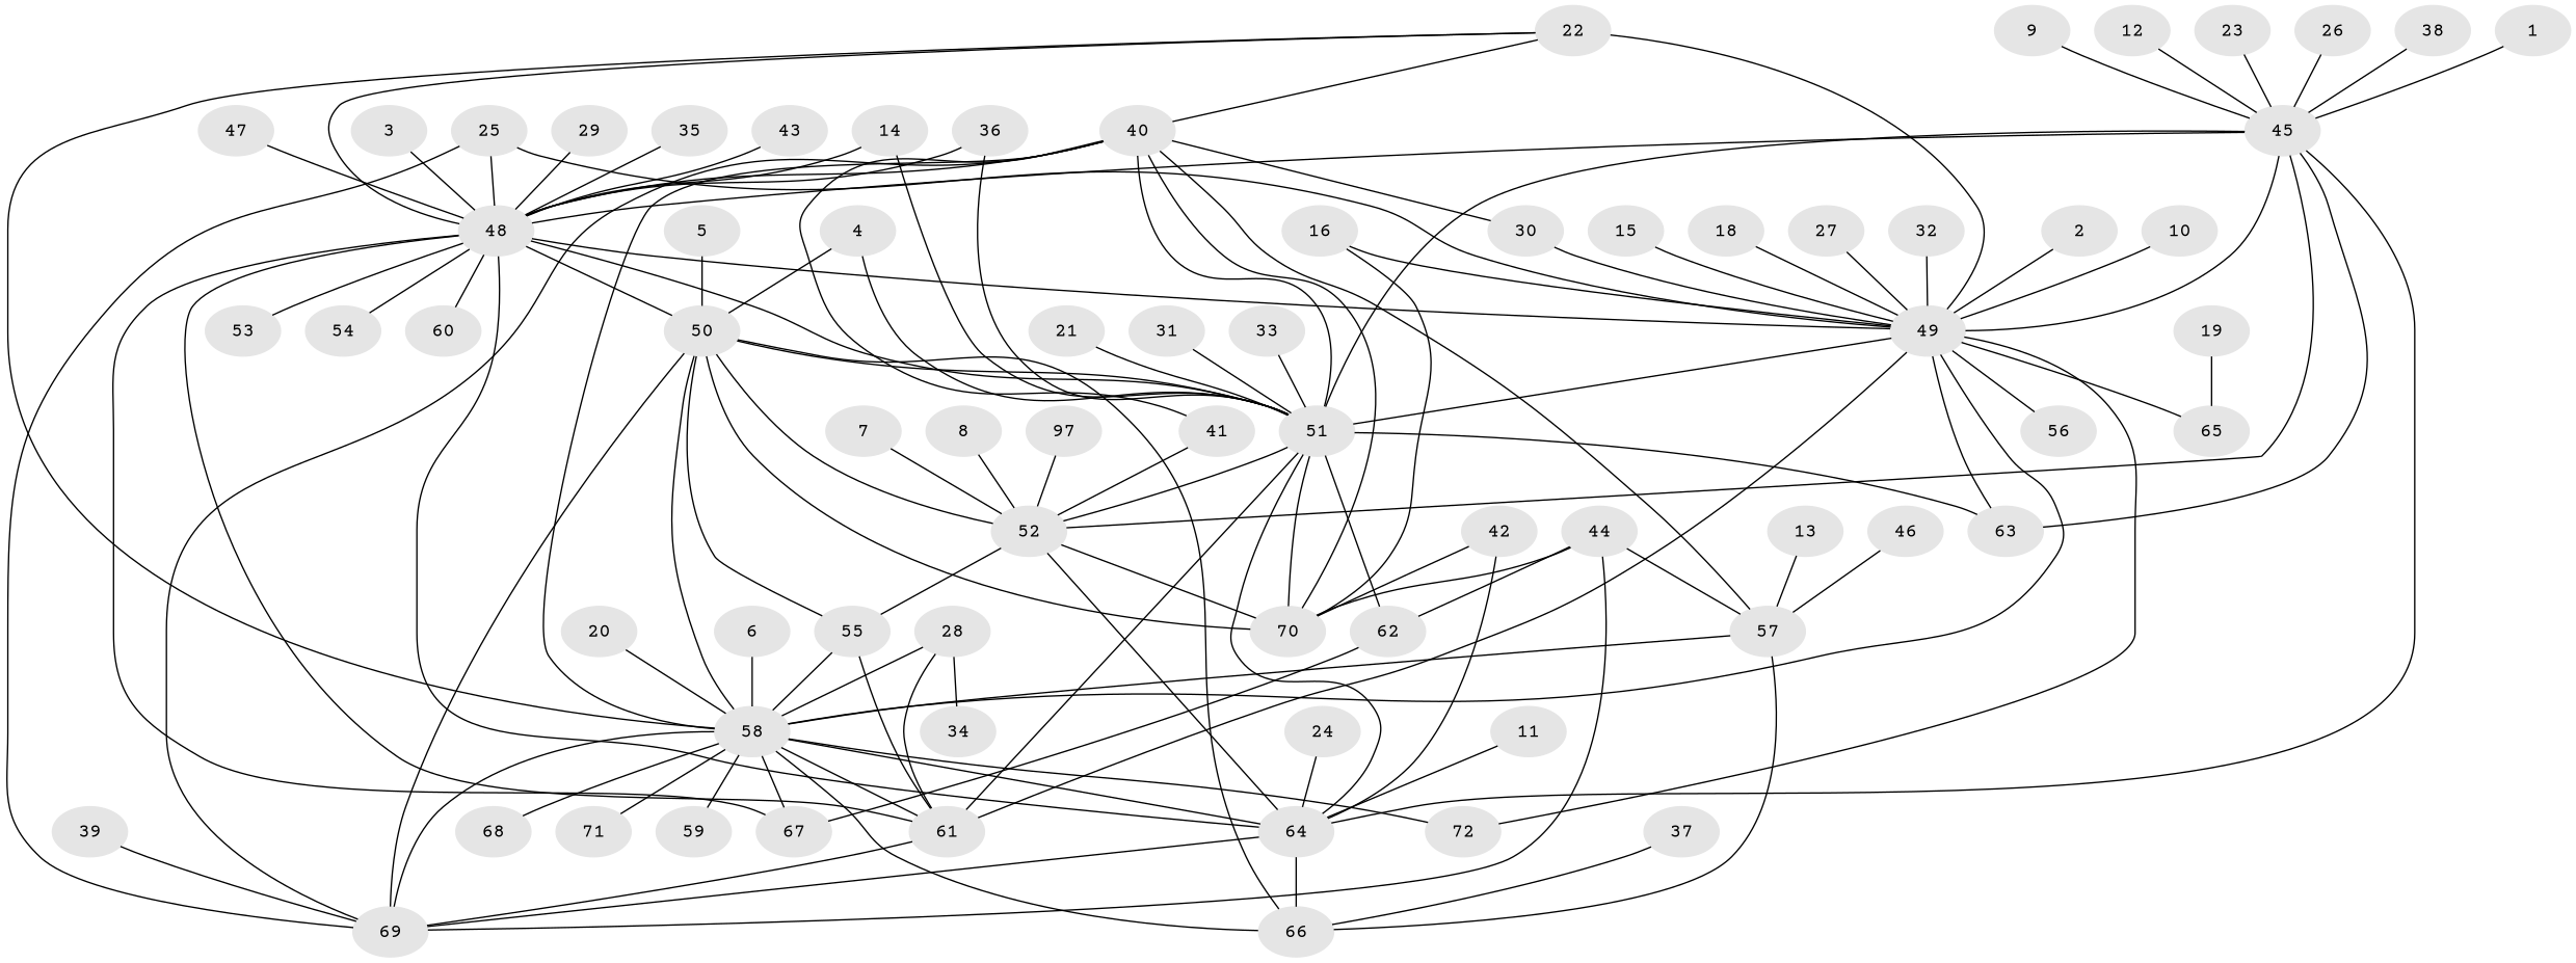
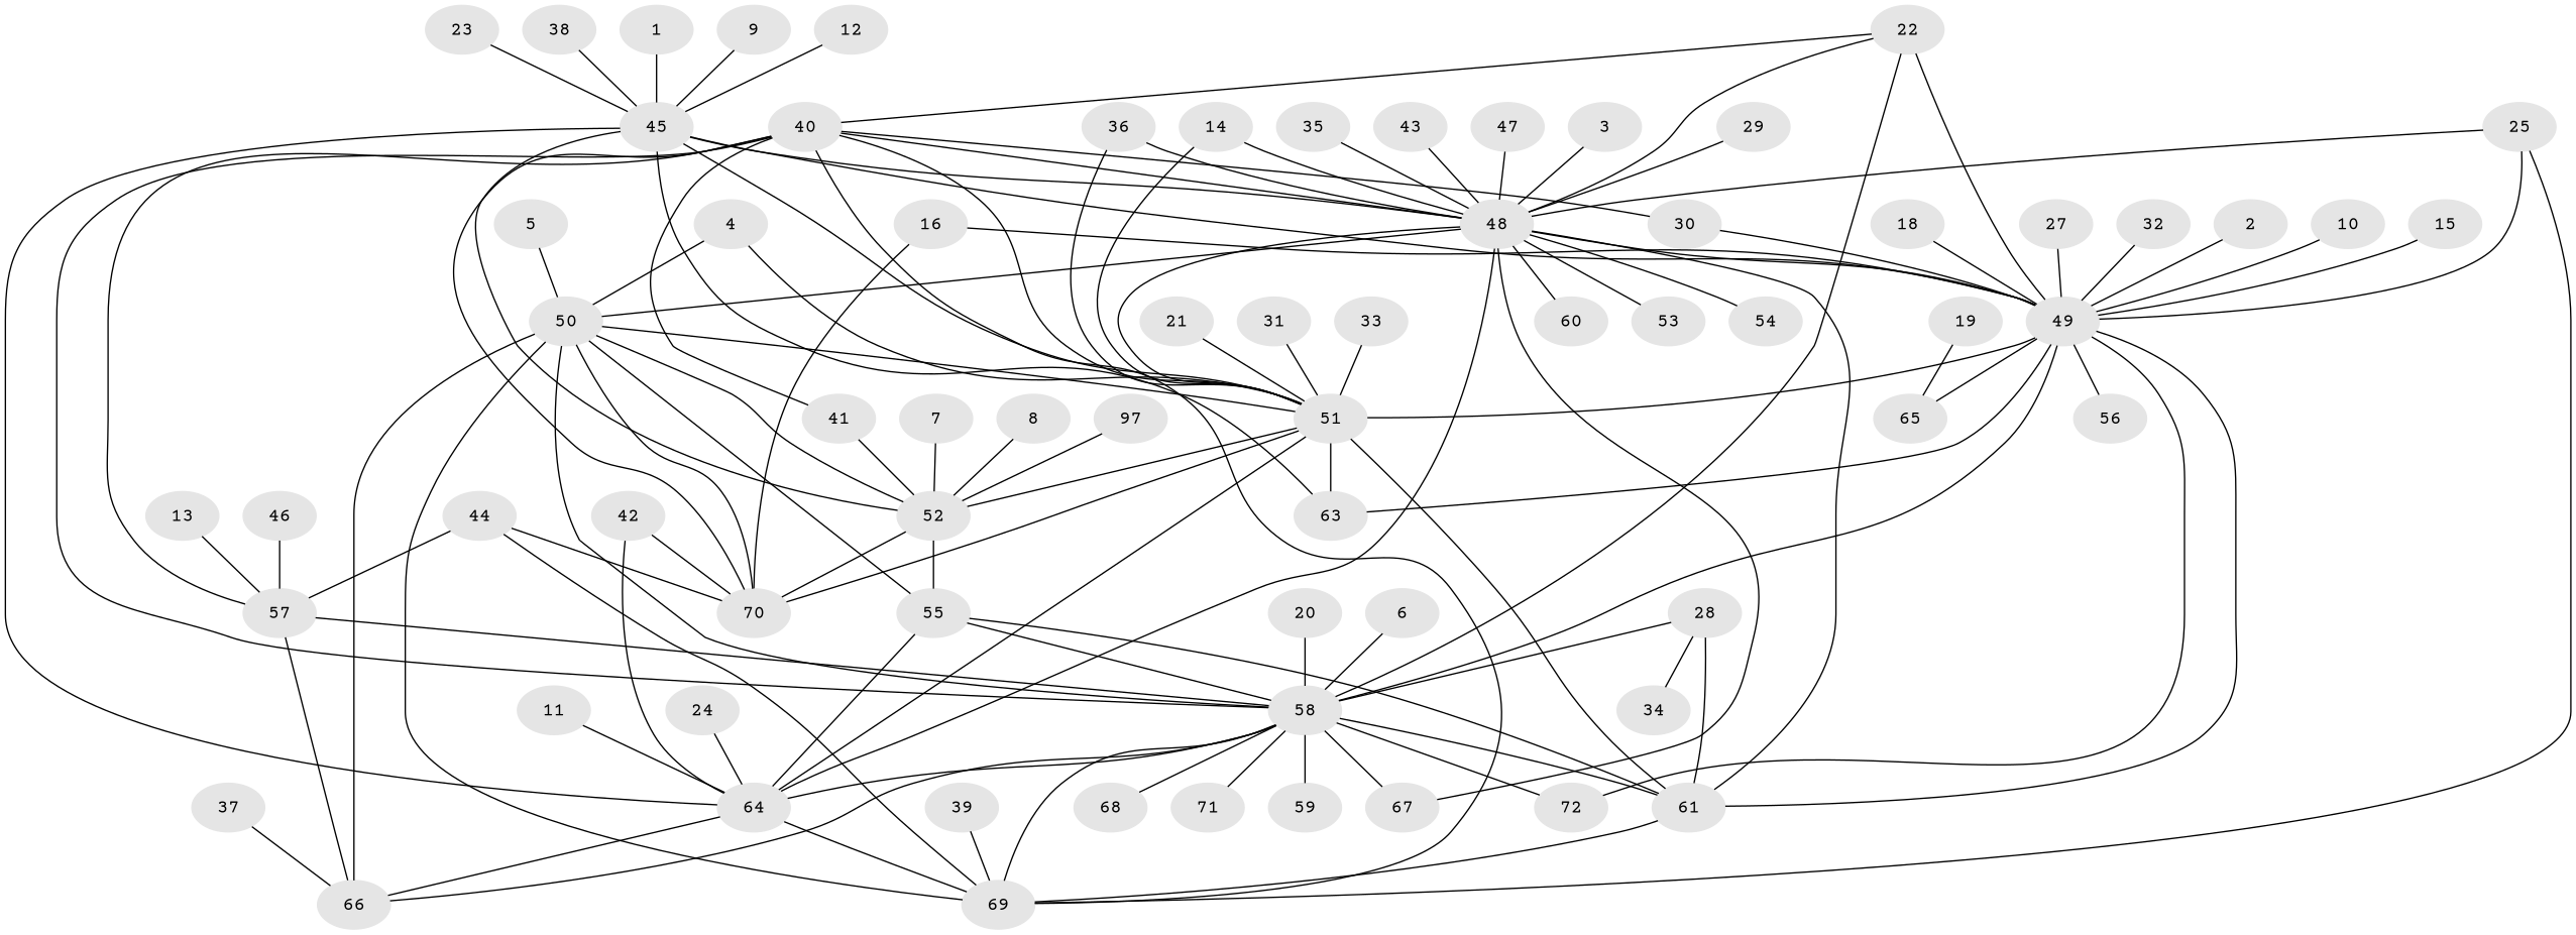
  graph {
    fontname="Courier Prime"
    node [color=gray90 fontname="Courier Prime" style=filled]
    edge [fontname="Courier Prime" weight=1.0]
    1
    45
    49
    48
    52
    64
    51
    63
    2
    58
    61
    56
    65
    72
    3
    50
    53
    54
    60
    67
    4
    70
    69
    66
    55
    5
    6
    59
    68
    71
    7
    8
    9
    10
    11
    12
    13
    57
    14
-   62
    15
    16
    n43 [label=97]
    18
    19
    20
    21
    22
    40
    30
    41
    23
    24
    25
-   26
    27
    28
    34
    29
    31
    32
    33
    35
    36
    37
    38
    39
    42
    43
    44
    46
    47
    1 -- 45
    45 -- 49
    45 -- 48
    45 -- 52
    45 -- 64
    45 -- 51
    45 -- 63
    49 -- 51
    49 -- 63
    49 -- 58
    49 -- 61
    49 -- 56
    49 -- 65
    49 -- 72
    48 -- 49 [weight=2.0]
    48 -- 64 [weight=2.0]
    48 -- 51 [weight=2.0]
    48 -- 61 [weight=2.0]
    48 -- 50
    48 -- 53
    48 -- 54
    48 -- 60
    48 -- 67
    52 -- 70
    52 -- 55
    64 -- 69
    64 -- 66
    51 -- 52
    51 -- 64
    51 -- 63
    51 -- 61
    51 -- 70
-   51 -- 62 [weight=2.0]
    2 -- 49
    58 -- 64
    58 -- 61
    58 -- 72
    58 -- 67
    58 -- 69
    58 -- 66
    58 -- 59
    58 -- 68
    58 -- 71
    61 -- 69
    3 -- 48
    50 -- 52
    50 -- 51 [weight=2.0]
    50 -- 58
    50 -- 70
    50 -- 69
    50 -- 66
    50 -- 55
    4 -- 51
    4 -- 50
-   52 -- 64
+   55 -- 64
    55 -- 58
    55 -- 61
    5 -- 50
    6 -- 58
    7 -- 52
    8 -- 52
    9 -- 45
    10 -- 49
    11 -- 64
    12 -- 45
    13 -- 57
    57 -- 58
    57 -- 66
    14 -- 48
    14 -- 51
-   62 -- 67
    15 -- 49
    16 -- 49
    16 -- 70
    n43 -- 52
    18 -- 49
    19 -- 65
    20 -- 58
    21 -- 51
    22 -- 49 [weight=3.0]
    22 -- 48
    22 -- 58
    22 -- 40
    40 -- 48
    40 -- 51
    40 -- 58
    40 -- 70
    40 -- 69
    40 -- 57
    40 -- 30
    40 -- 41
    30 -- 49
    41 -- 52
    23 -- 45
    24 -- 64
    25 -- 49
    25 -- 48
    25 -- 69
-   26 -- 45
    27 -- 49
    28 -- 58
    28 -- 61
    28 -- 34
    29 -- 48
    31 -- 51
    32 -- 49
    33 -- 51
    35 -- 48
    36 -- 48 [weight=2.0]
    36 -- 51
    37 -- 66
    38 -- 45
    39 -- 69
    42 -- 64
    42 -- 70
    43 -- 48
    44 -- 70
    44 -- 69
    44 -- 57
-   44 -- 62
    46 -- 57
    47 -- 48
  }
